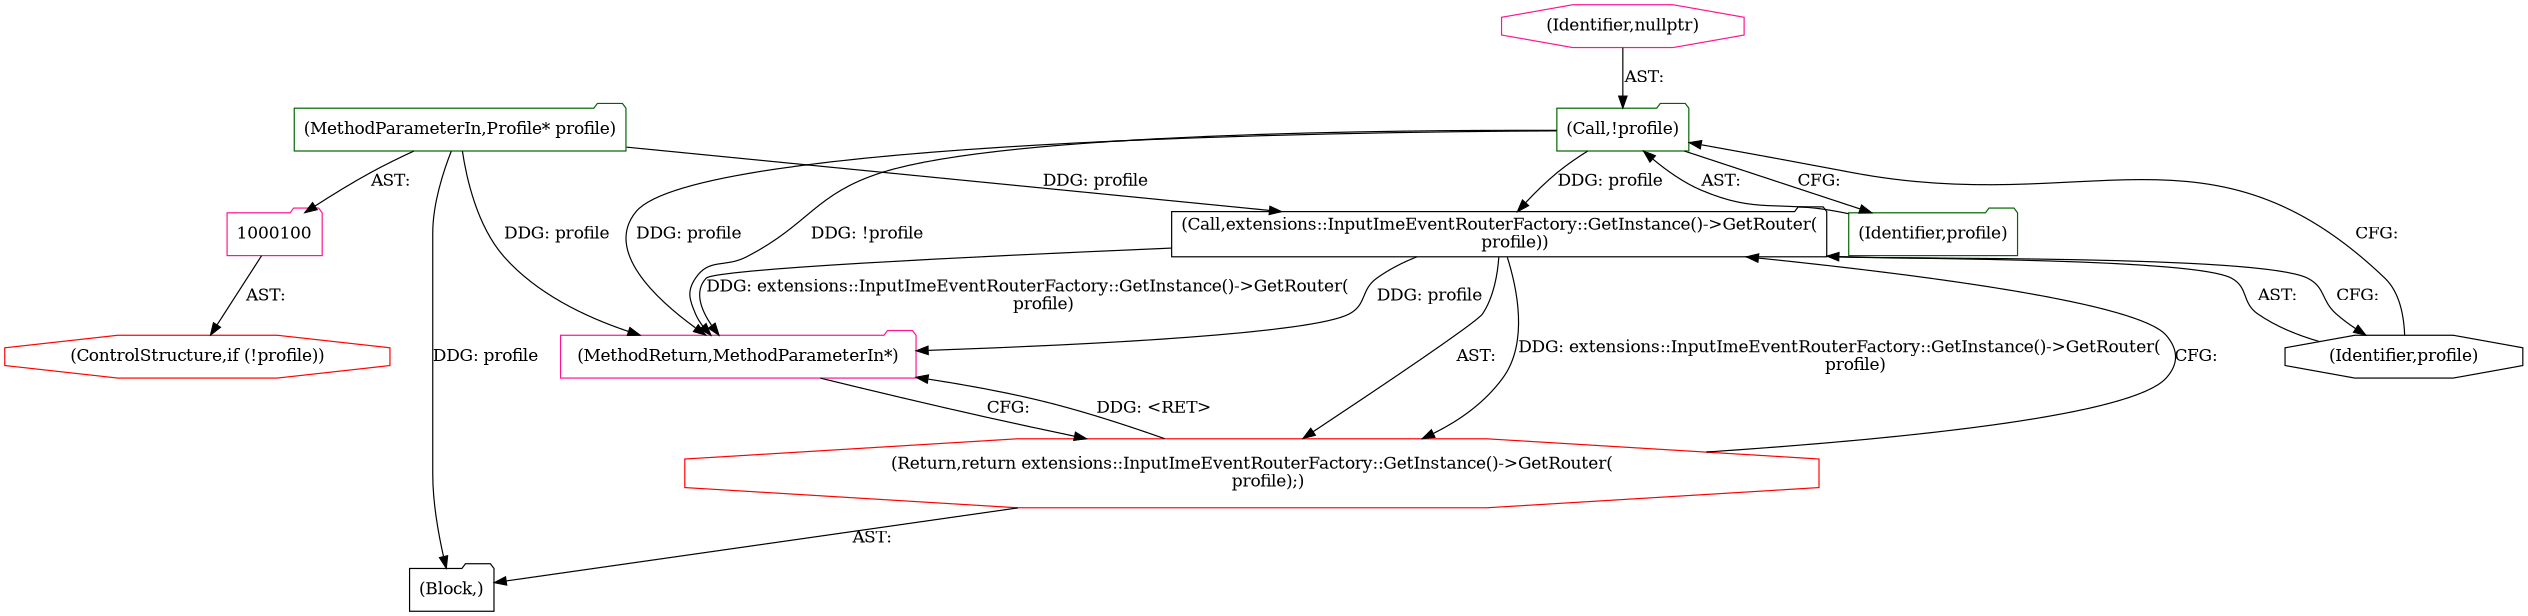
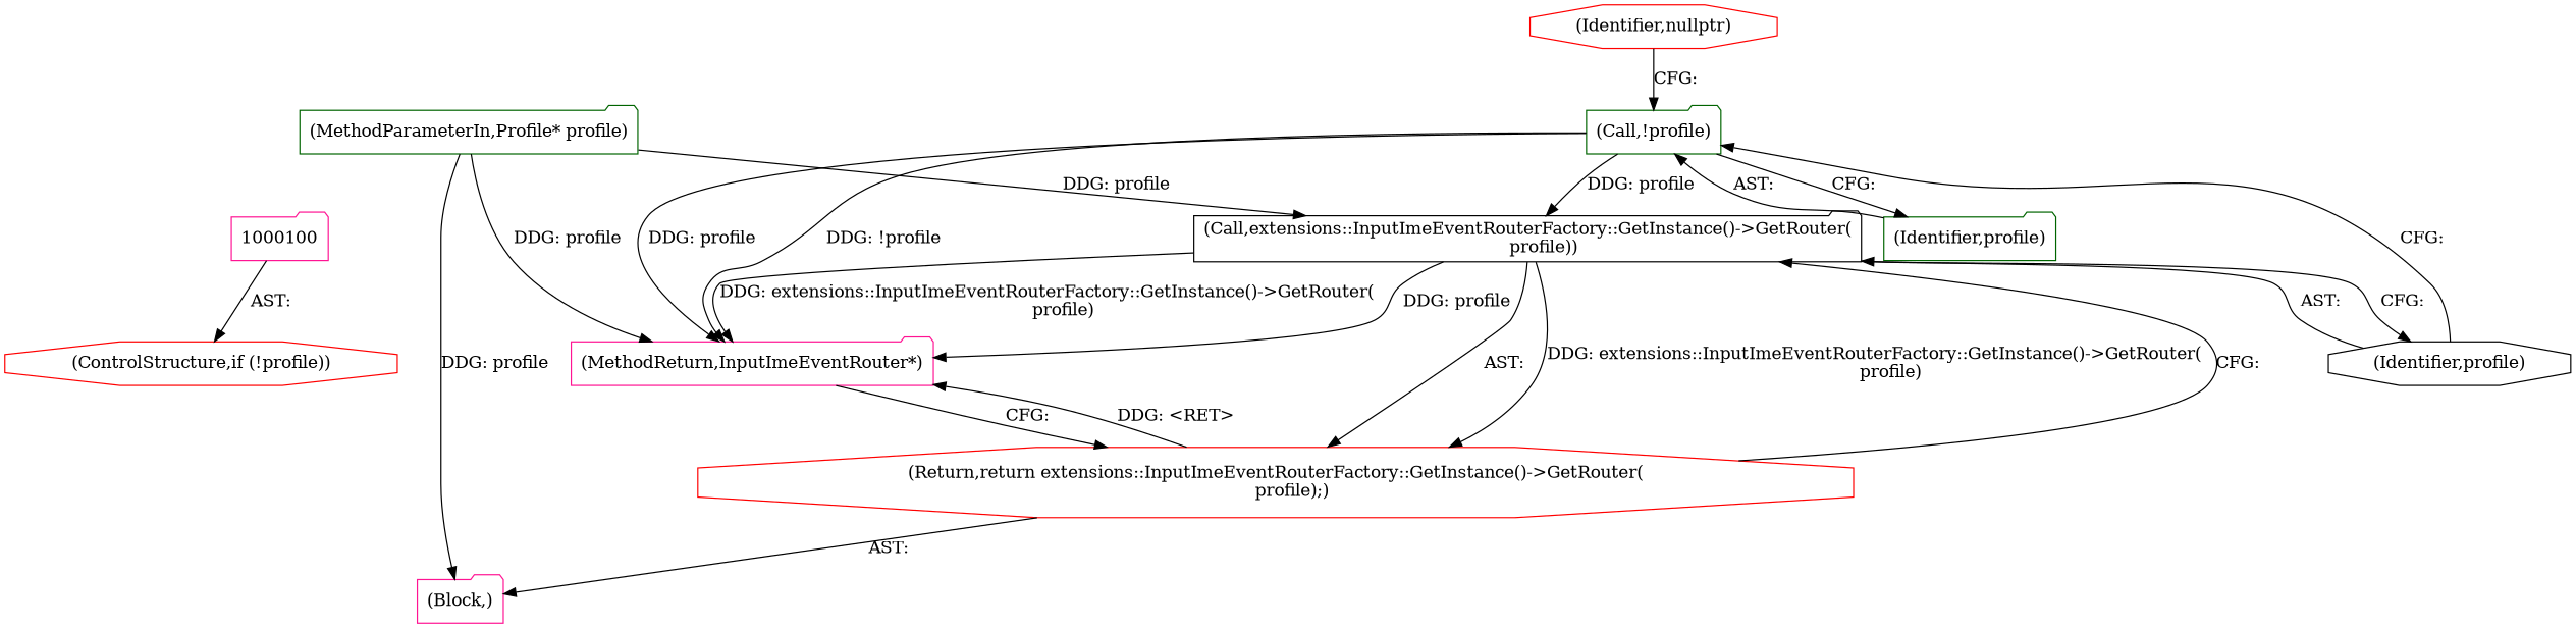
  digraph {
    node [color=darkgreen shape=folder]
    n1 [label="(Call,!profile)"]
    n2 [color=black label="(Call,extensions::InputImeEventRouterFactory::GetInstance()->GetRouter(\n      profile))"]
    n3 [label="(Identifier,profile)"]
-   n4 [color=deeppink label="(MethodReturn,MethodParameterIn*)"]
+   n4 [color=deeppink label="(MethodReturn,InputImeEventRouter*)"]
    n5 [color=red label="(Return,return extensions::InputImeEventRouterFactory::GetInstance()->GetRouter(\n      profile);)" shape=octagon]
    n6 [color=black label="(Identifier,profile)" shape=octagon]
    n7 [color=red label="(ControlStructure,if (!profile))" shape=octagon]
    n8 [label="(MethodParameterIn,Profile* profile)"]
    1000100 [color=deeppink]
-   n10 [color=black label="(Block,)"]
-   n11 [color=deeppink label="(Identifier,nullptr)" shape=octagon]
+   n10 [color=deeppink label="(Block,)"]
+   n11 [color=red label="(Identifier,nullptr)" shape=octagon]
    n1 -> n2 [label="DDG: profile"]
    n1 -> n3 [label="CFG: "]
    n1 -> n4 [label="DDG: !profile"]
    n1 -> n4 [label="DDG: profile"]
    n2 -> n4 [label="DDG: extensions::InputImeEventRouterFactory::GetInstance()->GetRouter(\n      profile)"]
    n2 -> n4 [label="DDG: profile"]
    n2 -> n5 [label="AST: "]
    n2 -> n5 [label="DDG: extensions::InputImeEventRouterFactory::GetInstance()->GetRouter(\n      profile)"]
    n2 -> n6 [label="CFG: "]
    n3 -> n1 [label="AST: "]
    n4 -> n5 [label="CFG: "]
    n5 -> n2 [label="CFG: "]
    n5 -> n4 [label="DDG: <RET>"]
    n5 -> n10 [label="AST: "]
    n6 -> n1 [label="CFG: "]
    n6 -> n2 [label="AST: "]
    n8 -> n2 [label="DDG: profile"]
    n8 -> n4 [label="DDG: profile"]
-   n8 -> 1000100 [label="AST: "]
    n8 -> n10 [label="DDG: profile"]
    1000100 -> n7 [label="AST: "]
-   n11 -> n1 [label="AST: "]
+   n11 -> n1 [label="CFG: "]
  }
